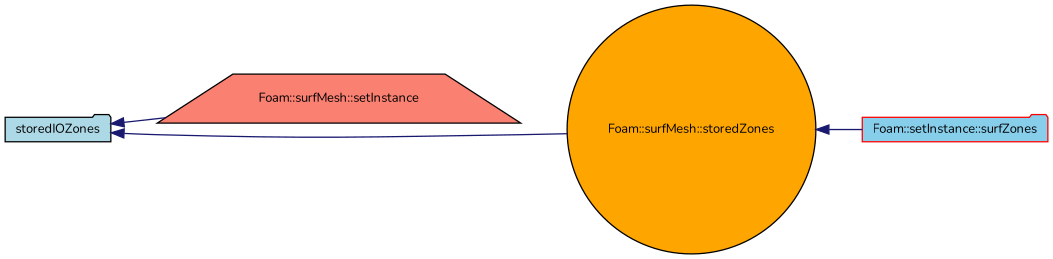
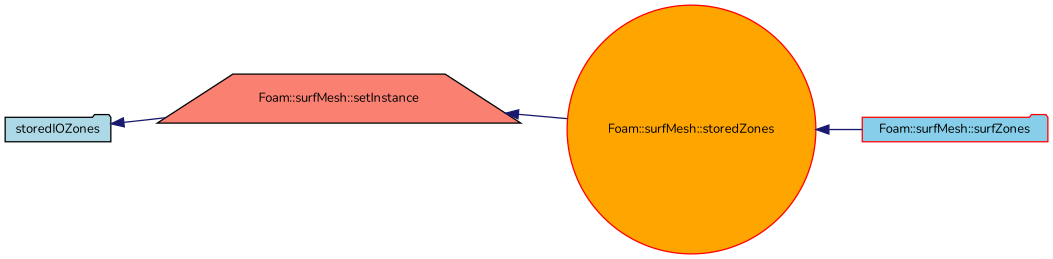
  digraph {
    fontname=Nunito
    rankdir=LR
    node [color=black fontname=Nunito fontsize=10 shape=folder style=filled]
    edge [color=midnightblue dir=back fontname=Nunito fontsize=10 labelfontname=FreeSans labelfontsize=10 style=solid]
    n1 [fillcolor=lightblue fontcolor=black height=0.2 label=storedIOZones width=0.4]
    n2 [fillcolor=salmon height=0.2 label="Foam::surfMesh::setInstance" shape=trapezium width=0.4]
-   n3 [fillcolor=orange height=0.2 label="Foam::surfMesh::storedZones" shape=circle width=0.4]
-   n4 [color=red fillcolor=skyblue height=0.2 label="Foam::setInstance::surfZones" width=0.4]
+   n3 [color=red fillcolor=orange height=0.2 label="Foam::surfMesh::storedZones" shape=circle width=0.4]
+   n4 [color=red fillcolor=skyblue height=0.2 label="Foam::surfMesh::surfZones" width=0.4]
    n1 -> n2
-   n1 -> n3
+   n2 -> n3
    n3 -> n4
  }
